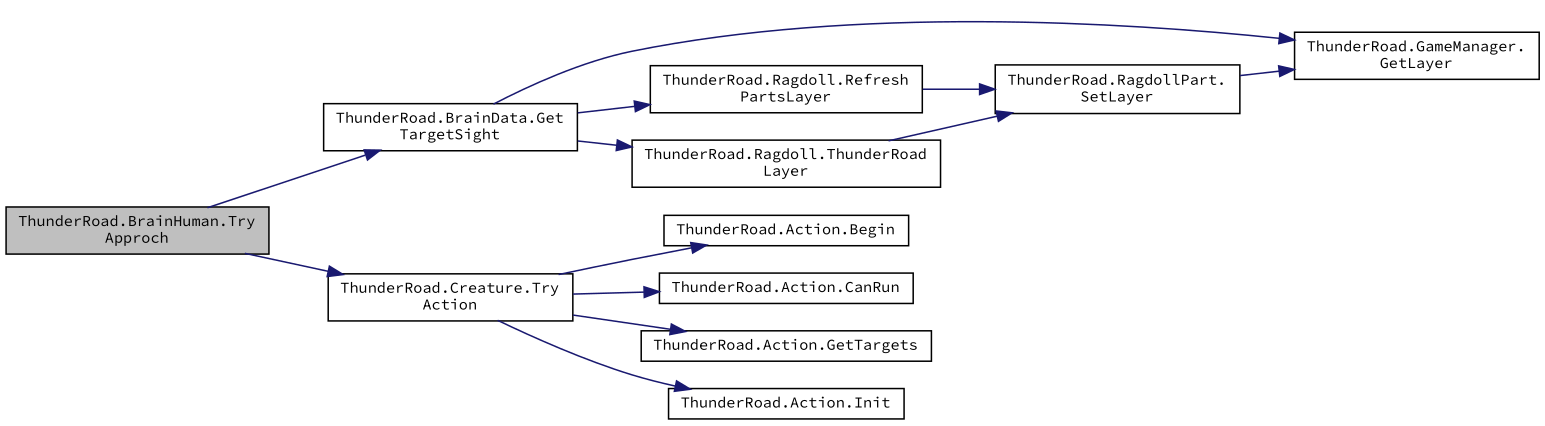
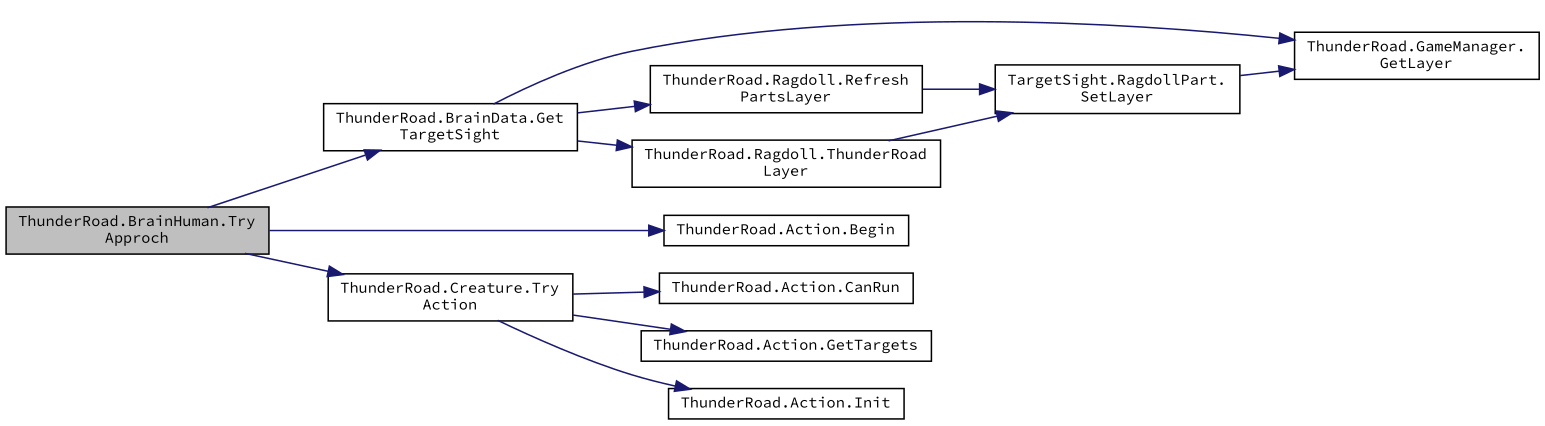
  digraph {
    fontname="Source Code Pro"
    rankdir=LR
    node [color=black fillcolor=white fontname="Source Code Pro" fontsize=10 shape=record style=filled]
    edge [color=midnightblue fontname="Source Code Pro" fontsize=10 labelfontname=Helvetica labelfontsize=10 style=solid]
    n1 [fillcolor=grey75 fontcolor=black height=0.2 label="ThunderRoad.BrainHuman.Try\lApproch" width=0.4]
    n2 [height=0.2 label="ThunderRoad.BrainData.Get\lTargetSight" width=0.4]
    n3 [height=0.2 label="ThunderRoad.Creature.Try\lAction" width=0.4]
    n4 [height=0.2 label="ThunderRoad.GameManager.\lGetLayer" width=0.4]
    n5 [height=0.2 label="ThunderRoad.Ragdoll.Refresh\lPartsLayer" width=0.4]
    n6 [height=0.2 label="ThunderRoad.Ragdoll.ThunderRoad\lLayer" width=0.4]
    n7 [height=0.2 label="ThunderRoad.Action.Begin" width=0.4]
    n8 [height=0.2 label="ThunderRoad.Action.CanRun" width=0.4]
    n9 [height=0.2 label="ThunderRoad.Action.GetTargets" width=0.4]
    n10 [height=0.2 label="ThunderRoad.Action.Init" width=0.4]
-   n11 [height=0.2 label="ThunderRoad.RagdollPart.\lSetLayer" width=0.4]
+   n11 [height=0.2 label="TargetSight.RagdollPart.\lSetLayer" width=0.4]
    n1 -> n2
    n1 -> n3
    n2 -> n4
    n2 -> n5
    n2 -> n6
-   n3 -> n7
+   n1 -> n7
    n3 -> n8
    n3 -> n9
    n3 -> n10
    n5 -> n11
    n6 -> n11
    n11 -> n4
  }
